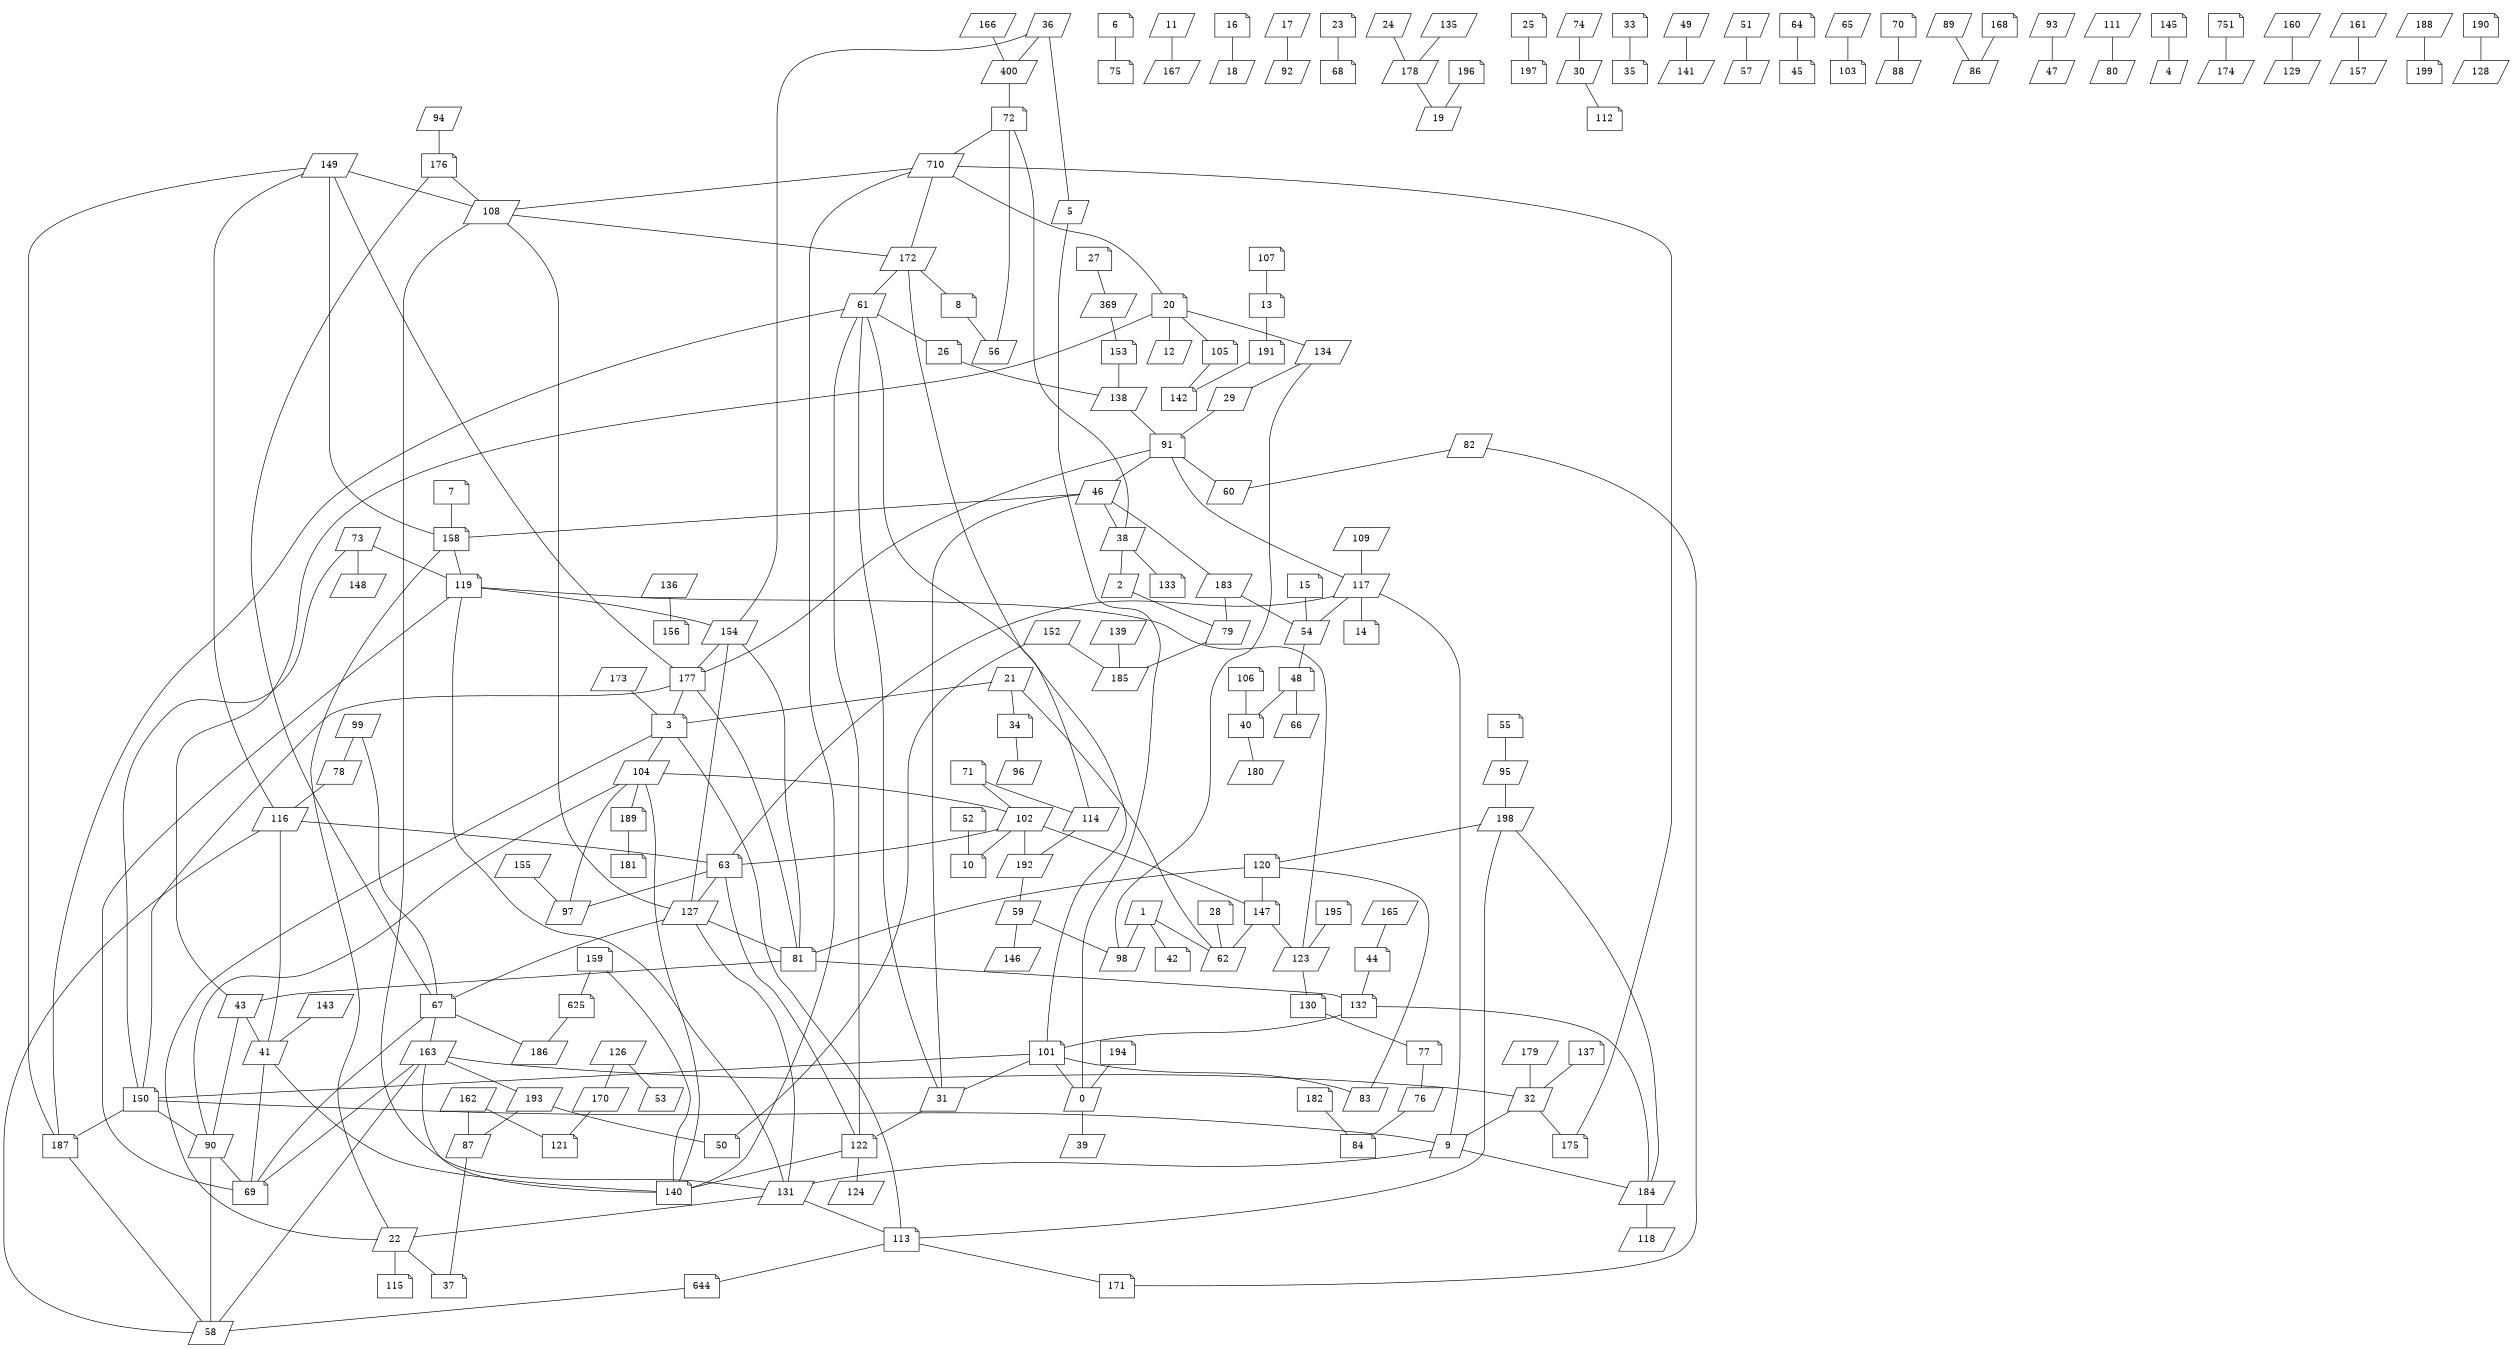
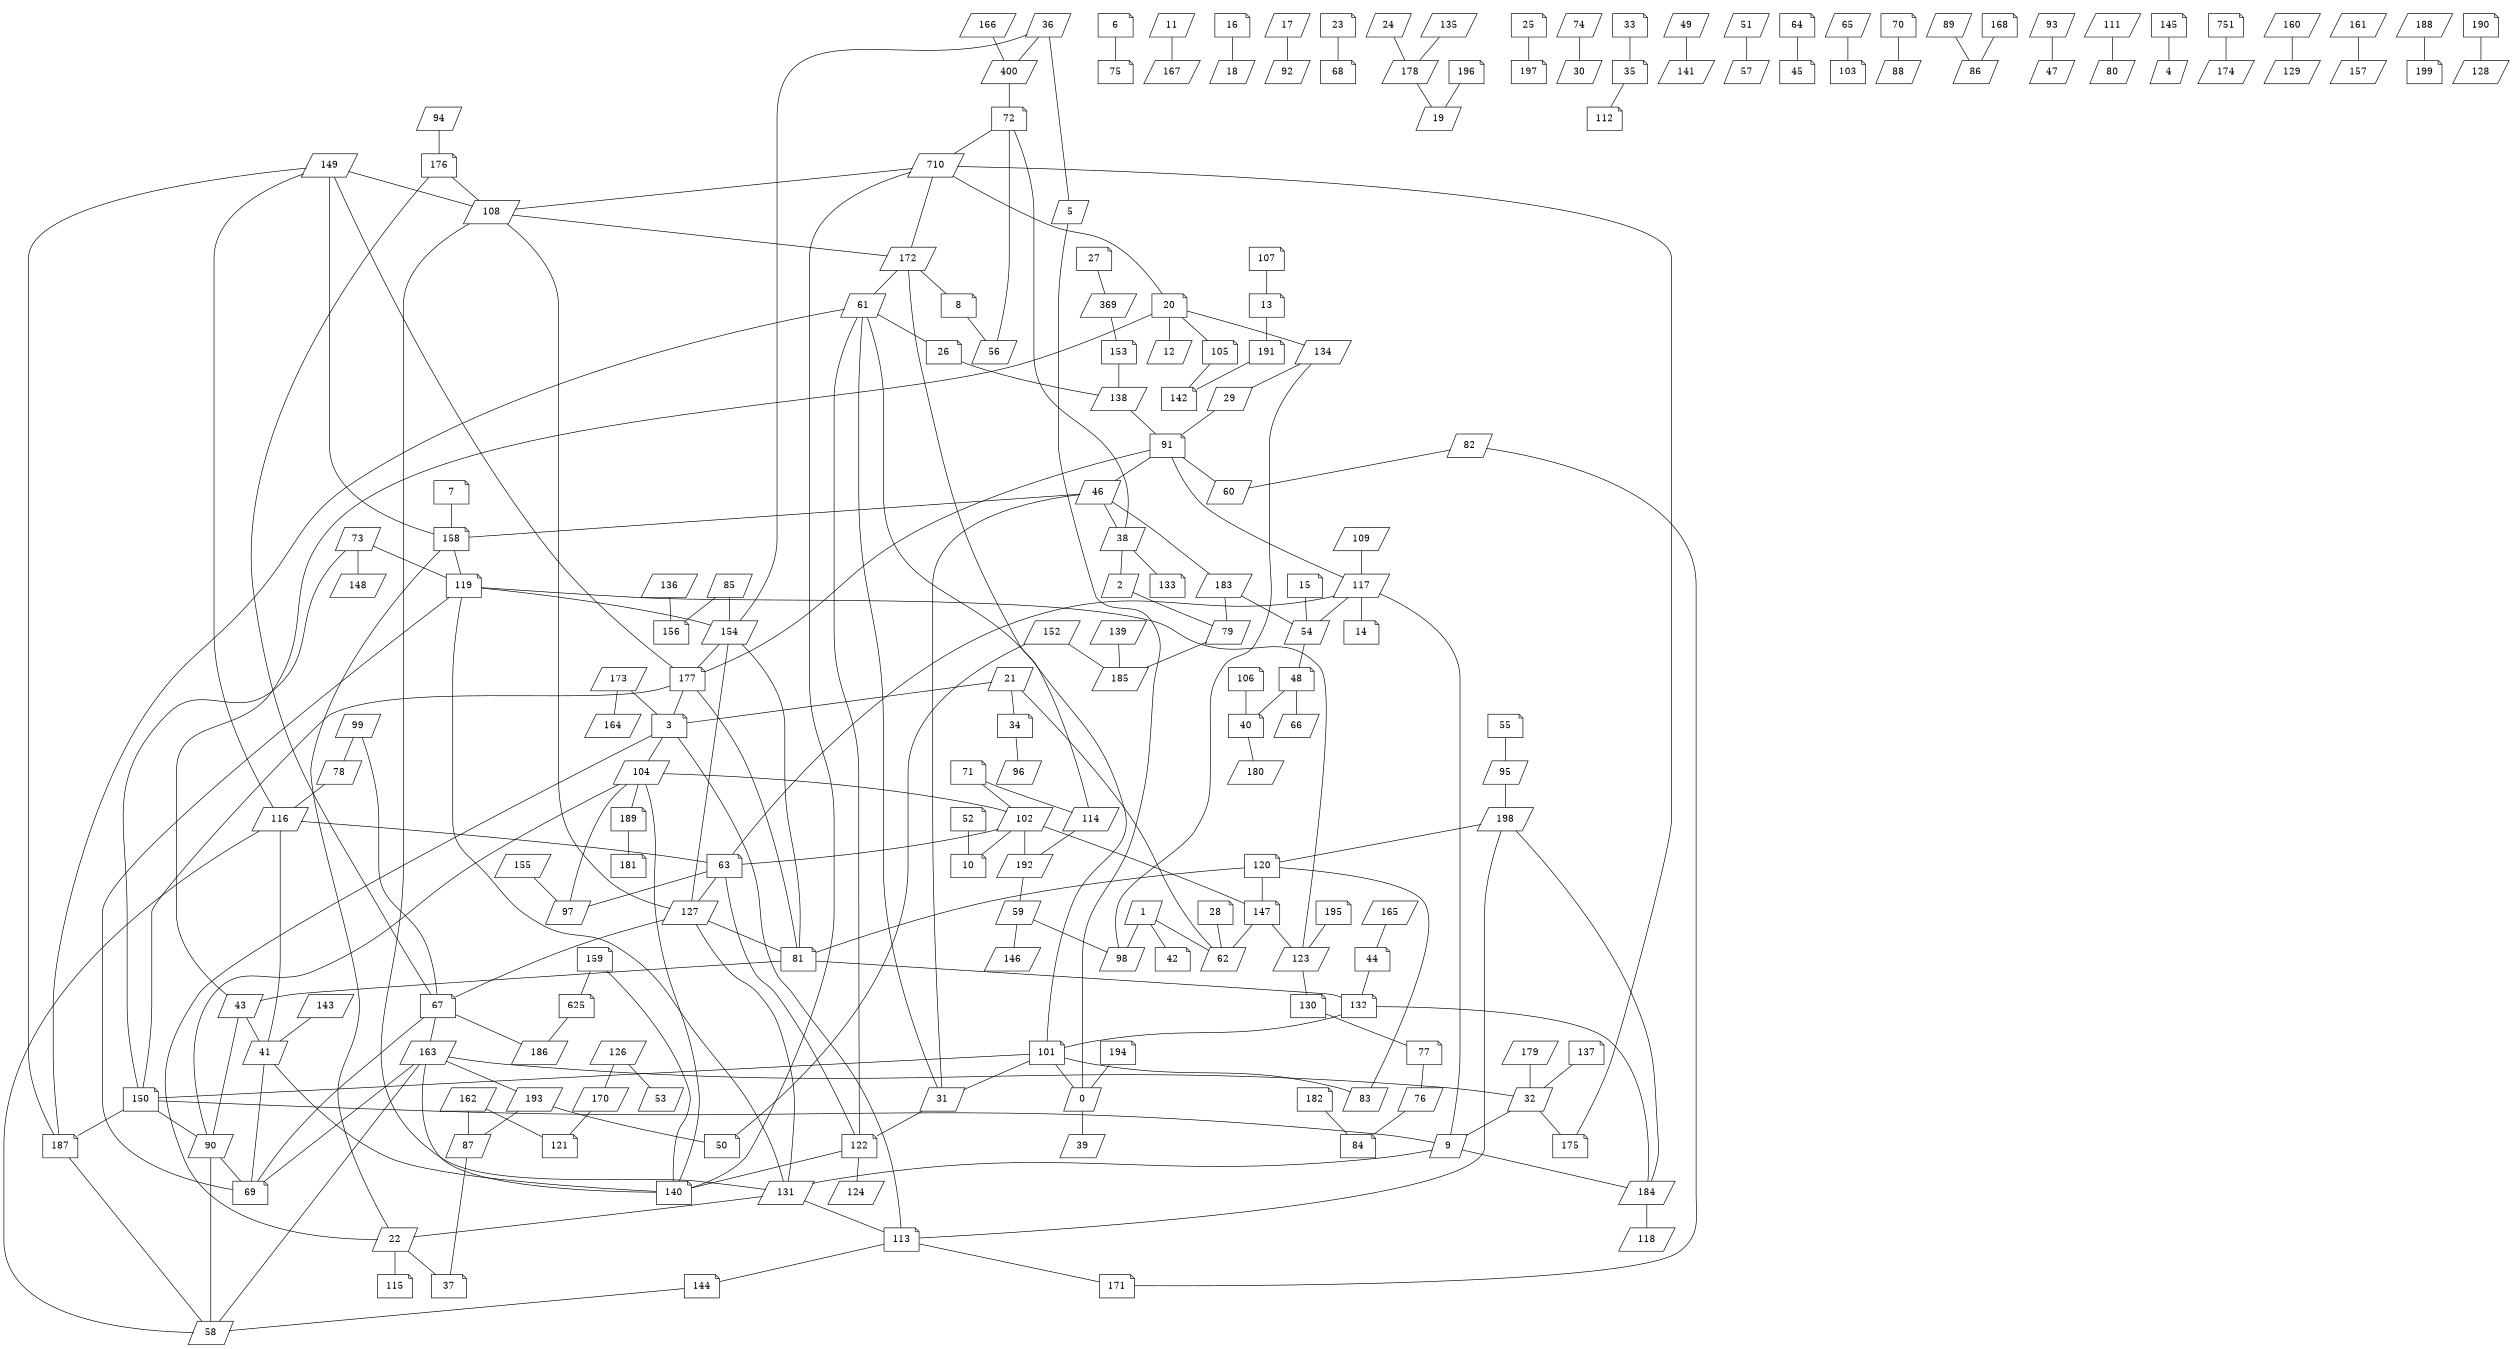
  graph {
    node [shape=parallelogram]
    0
    39
    42 [shape=note]
    1
    62
    98
    2
    79
    185
    3 [shape=note]
    22
    104
    113 [shape=note]
    37 [shape=note]
    115 [shape=note]
    140 [shape=note]
    97
    102
    189 [shape=note]
    171 [shape=note]
-   144 [shape=note label=644]
+   144 [shape=note]
    5
    32
    9
    175 [shape=note]
    6 [shape=note]
    75 [shape=note]
    7 [shape=note]
    158 [shape=note]
    119 [shape=note]
    8 [shape=note]
    56
    131
    184
    108
    118
    11
    167
    13 [shape=note]
    191 [shape=note]
    142 [shape=note]
    15 [shape=note]
    54
    48 [shape=note]
    16 [shape=note]
    18
    17
    92
    20 [shape=note]
    12
    43
    105 [shape=note]
    134
    41
    90
    29
    21
    34 [shape=note]
    96
    23 [shape=note]
    68 [shape=note]
    24
    178
    19
    25 [shape=note]
    197 [shape=note]
    26 [shape=note]
    138
    91 [shape=note]
    27 [shape=note]
    n71 [label=369]
    153 [shape=note]
    28 [shape=note]
    46
    60
    117
    177 [shape=note]
    112 [shape=note]
    30
    31
    61
    122 [shape=note]
    38
    183
    187 [shape=note]
    124
    33 [shape=note]
    35 [shape=note]
    36
    n90 [label=400]
    154
    72 [shape=note]
    127
    133 [shape=note]
    40 [shape=note]
    180
    69 [shape=note]
    n98 [label=710]
    58
    44 [shape=note]
    132 [shape=note]
    101 [shape=note]
    66
    49
    141
    51
    57
    52 [shape=note]
    10 [shape=note]
    55 [shape=note]
    95
    198
    59
    146
    63 [shape=note]
    67 [shape=note]
    81 [shape=note]
    64 [shape=note]
    45 [shape=note]
    103 [shape=note]
    65
    163
    186
    193
    70 [shape=note]
    88
    71 [shape=note]
    114
    147 [shape=note]
    192
    172
    73
    148
    150 [shape=note]
    74
    84 [shape=note]
    76
    77 [shape=note]
    78
    116
    82
+   85
    156 [shape=note]
    87
    89
    86
    14 [shape=note]
    93
    47
    176 [shape=note]
    94
    120 [shape=note]
    99
    83
    123
    181 [shape=note]
    106 [shape=note]
    107 [shape=note]
    109
    111
    80
    130 [shape=note]
    n163 [label=625 shape=note]
    126
    53
    170
    121 [shape=note]
    135
    136
    137 [shape=note]
    139
    143
    145 [shape=note]
    4
    149
    n176 [label=751 shape=note]
    174
    152
    50 [shape=note]
    155
    159 [shape=note]
    160
    129
    161
    157
    162
    165
    166
    168 [shape=note]
    173
+   164
    179
    182 [shape=note]
    199 [shape=note]
    188
    190 [shape=note]
    128
    194 [shape=note]
    195 [shape=note]
    196 [shape=note]
    0 -- 39
    1 -- 42
    1 -- 62
    1 -- 98
    2 -- 79
    79 -- 185
    3 -- 22
    3 -- 104
    3 -- 113
    22 -- 37
    22 -- 115
    104 -- 140
    104 -- 97
    104 -- 102
    104 -- 189
    113 -- 171
    113 -- 144
    140 -- n98
    102 -- 10
    102 -- 63
    102 -- 147
    102 -- 192
    189 -- 181
    144 -- 58
    5 -- 0
    32 -- 9
    32 -- 175
    9 -- 131
    9 -- 184
    6 -- 75
    7 -- 158
    158 -- 22
    158 -- 119
    119 -- 154
    119 -- 69
    8 -- 56
    131 -- 22
    131 -- 113
    131 -- 119
    131 -- 108
    184 -- 118
    108 -- 172
    11 -- 167
    13 -- 191
    191 -- 142
    15 -- 54
    54 -- 48
    48 -- 40
    48 -- 66
    16 -- 18
    17 -- 92
    20 -- 12
    20 -- 43
    20 -- 105
    20 -- 134
    43 -- 41
    43 -- 90
    105 -- 142
    134 -- 98
    134 -- 29
    41 -- 140
    41 -- 69
    90 -- 104
    90 -- 69
    90 -- 58
    29 -- 91
    21 -- 62
    21 -- 3
    21 -- 34
    34 -- 96
    23 -- 68
    24 -- 178
    178 -- 19
    25 -- 197
    26 -- 138
    138 -- 91
    91 -- 46
    91 -- 60
    91 -- 117
    91 -- 177
    27 -- n71
    n71 -- 153
    153 -- 138
    28 -- 62
    46 -- 158
    46 -- 38
    46 -- 183
    117 -- 9
    117 -- 54
    117 -- 63
    117 -- 14
    177 -- 3
    177 -- 81
    177 -- 150
-   30 -- 112
+   35 -- 112
    31 -- 46
    31 -- 61
    31 -- 122
    61 -- 26
    61 -- 122
    61 -- 187
    122 -- 140
    122 -- 124
    38 -- 2
    38 -- 133
    183 -- 79
    183 -- 54
    187 -- 58
    33 -- 35
    36 -- 5
    36 -- n90
    36 -- 154
    n90 -- 72
    154 -- 177
    154 -- 127
    72 -- 56
    72 -- 38
    72 -- n98
    127 -- 131
    127 -- 108
    127 -- 67
    127 -- 81
    40 -- 180
    n98 -- 175
    n98 -- 108
    n98 -- 20
    n98 -- 172
    44 -- 132
    132 -- 184
    132 -- 101
    101 -- 0
    101 -- 31
    101 -- 61
    101 -- 150
    101 -- 83
    49 -- 141
    51 -- 57
    52 -- 10
    55 -- 95
    95 -- 198
    198 -- 113
    198 -- 184
    198 -- 120
    59 -- 98
    59 -- 146
    63 -- 97
    63 -- 122
    63 -- 127
    67 -- 69
    67 -- 163
    67 -- 186
    81 -- 43
    81 -- 154
    81 -- 132
    64 -- 45
    65 -- 103
    163 -- 140
    163 -- 32
    163 -- 69
    163 -- 58
    163 -- 193
    193 -- 87
    193 -- 50
    70 -- 88
    71 -- 102
    71 -- 114
    114 -- 192
    147 -- 62
    147 -- 123
    192 -- 59
    172 -- 8
    172 -- 61
    172 -- 114
    73 -- 119
    73 -- 148
    73 -- 150
    150 -- 9
    150 -- 90
    150 -- 187
    74 -- 30
    76 -- 84
    77 -- 76
    78 -- 116
    116 -- 41
    116 -- 58
    116 -- 63
    82 -- 171
    82 -- 60
+   85 -- 154
+   85 -- 156
    87 -- 37
    89 -- 86
    93 -- 47
    176 -- 108
    176 -- 67
    94 -- 176
    120 -- 81
    120 -- 147
    120 -- 83
    99 -- 67
    99 -- 78
    123 -- 119
    123 -- 130
    106 -- 40
    107 -- 13
    109 -- 117
    111 -- 80
    130 -- 77
    n163 -- 186
    126 -- 53
    126 -- 170
    170 -- 121
    135 -- 178
    136 -- 156
    137 -- 32
    139 -- 185
    143 -- 41
    145 -- 4
    149 -- 158
    149 -- 108
    149 -- 177
    149 -- 187
    149 -- 116
    n176 -- 174
    152 -- 185
    152 -- 50
    155 -- 97
    159 -- 140
    159 -- n163
    160 -- 129
    161 -- 157
    162 -- 87
    162 -- 121
    165 -- 44
    166 -- n90
    168 -- 86
    173 -- 3
+   173 -- 164
    179 -- 32
    182 -- 84
    188 -- 199
    190 -- 128
    194 -- 0
    195 -- 123
    196 -- 19
  }
